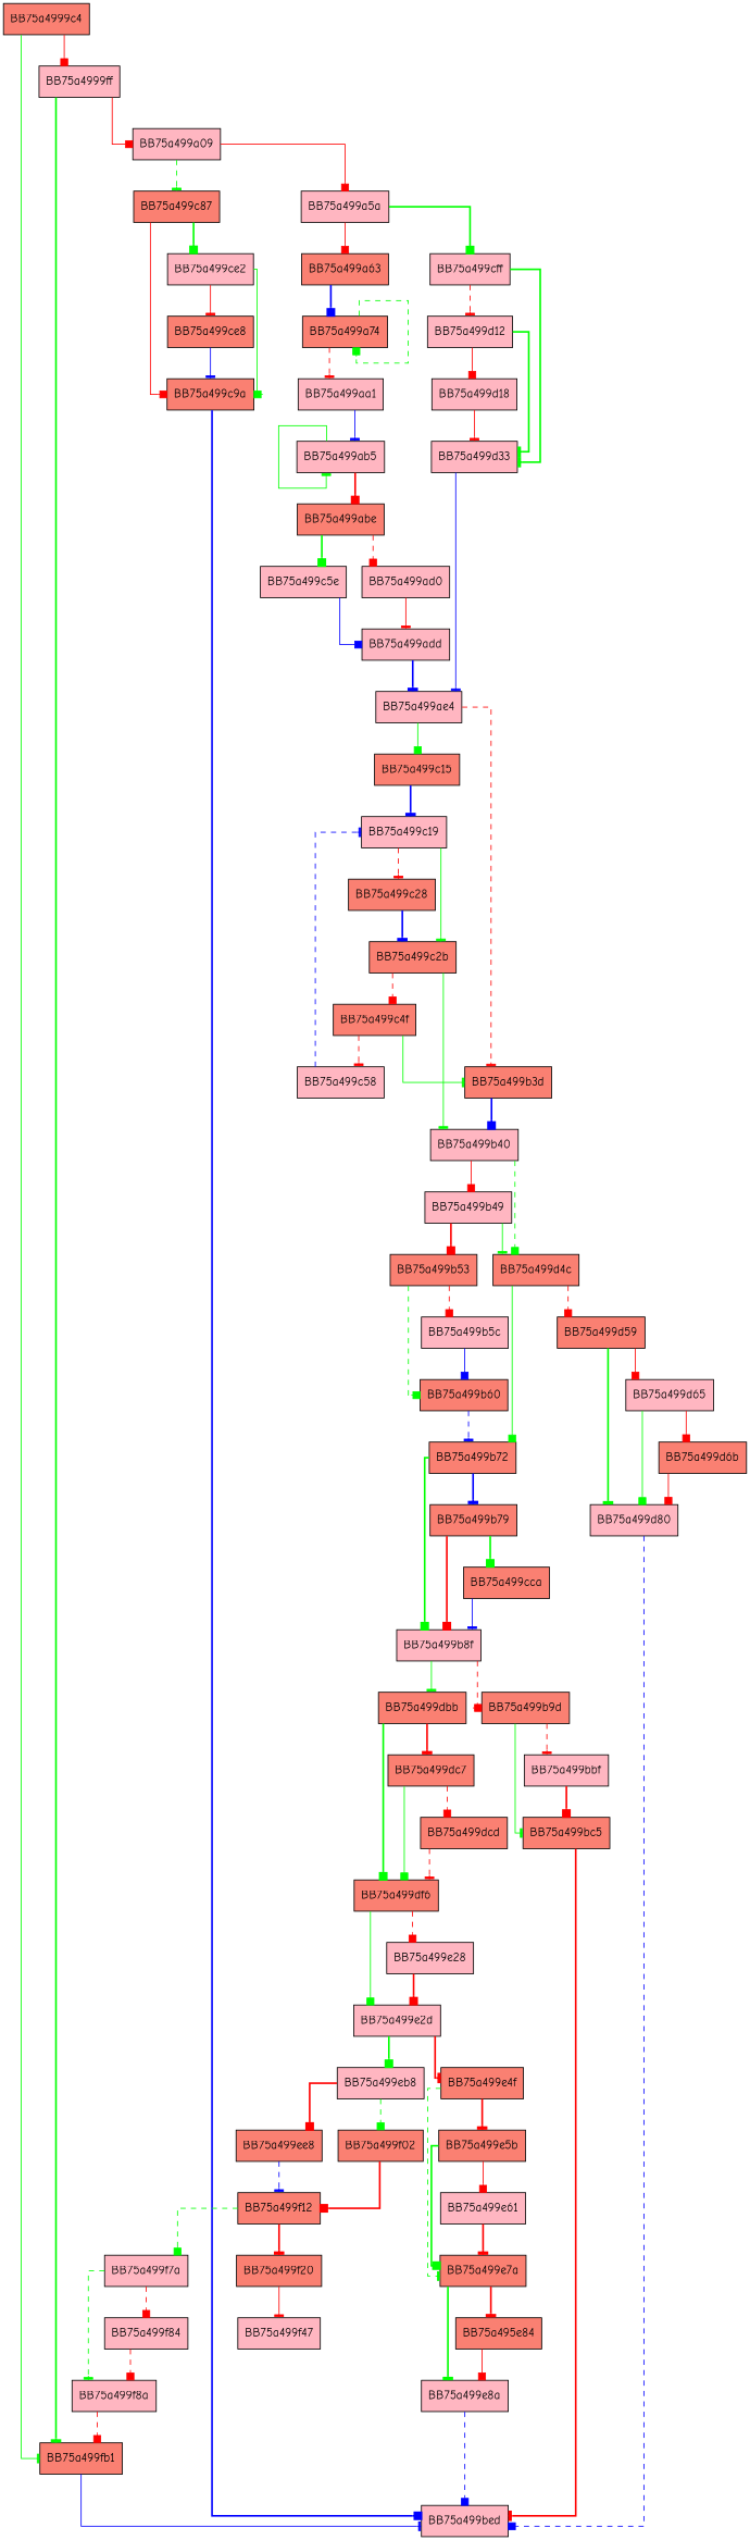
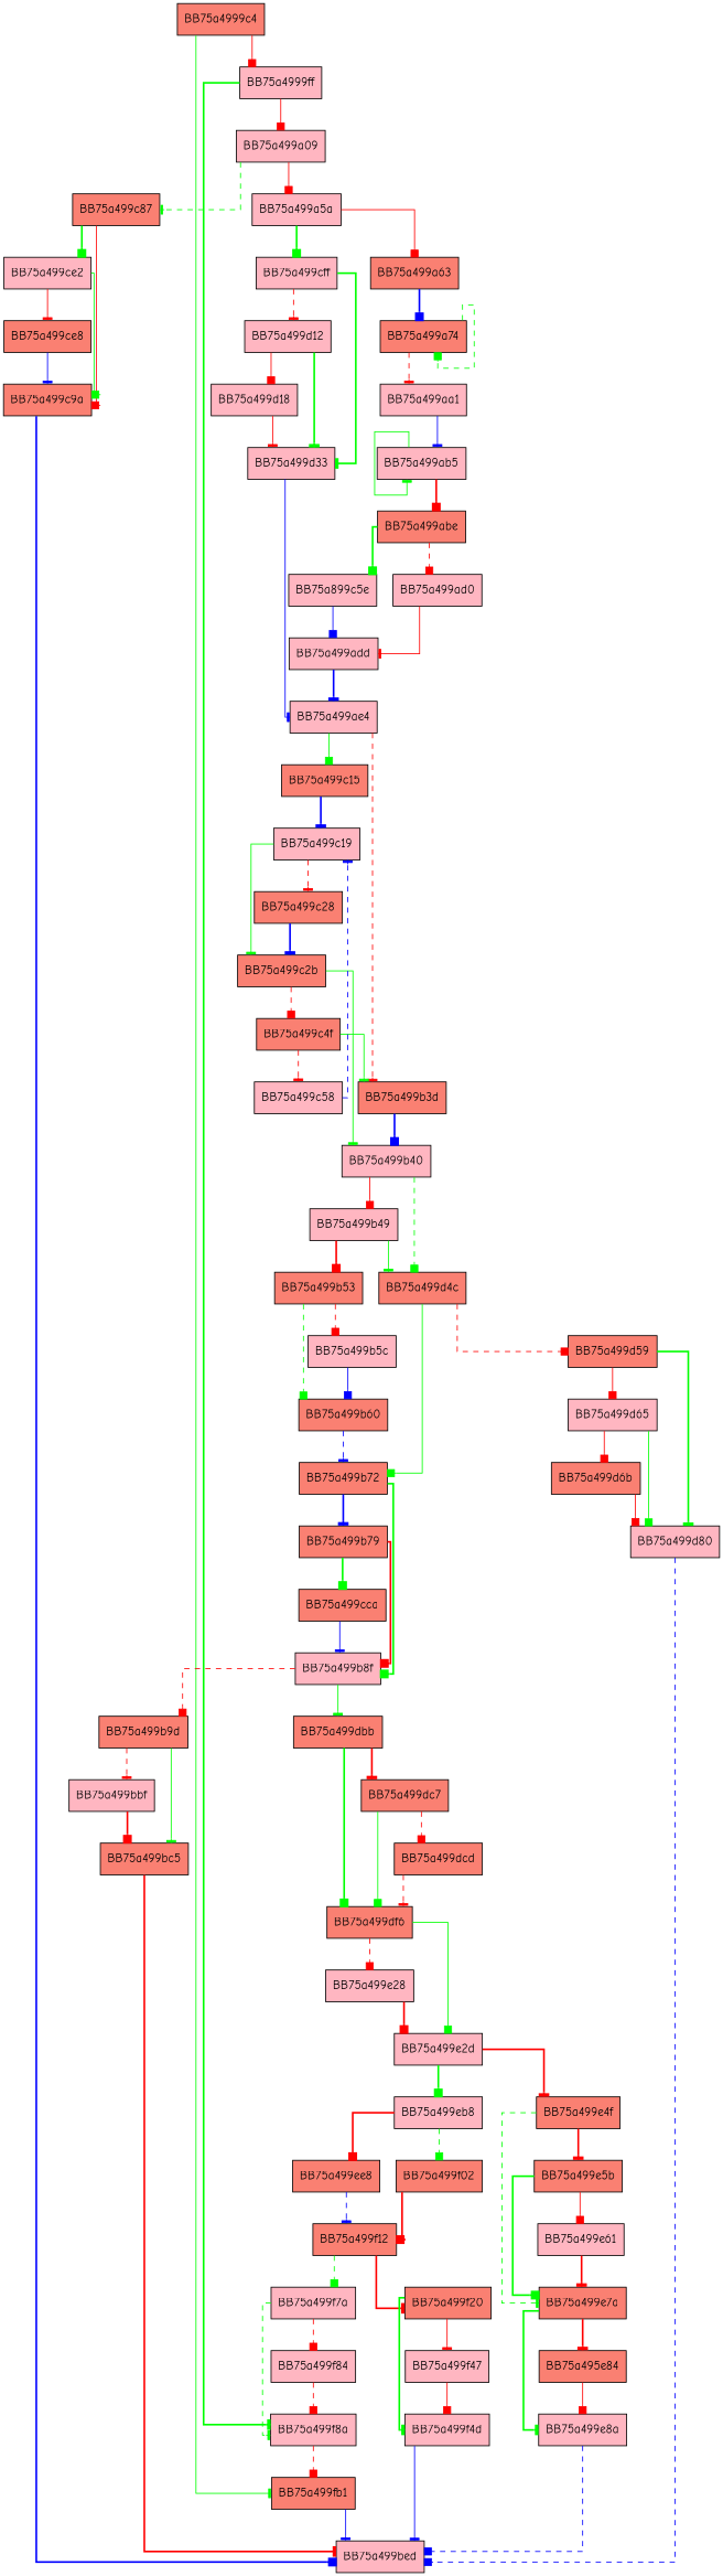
  digraph {
    fontname="Comic Neue"
    splines=ortho
    node [fillcolor=salmon fontname="Comic Neue" shape=box style=filled]
    edge [arrowhead=box color=red fontname="Comic Neue" style=solid]
    BB75a4999c4
    BB75a499fb1
    BB75a4999ff [fillcolor=lightpink]
    BB75a499bed [fillcolor=lightpink]
    BB75a499a09 [fillcolor=lightpink]
    BB75a499c87
    BB75a499a5a [fillcolor=lightpink]
    BB75a499ce2 [fillcolor=lightpink]
    BB75a499c9a
    BB75a499cff [fillcolor=lightpink]
    BB75a499a63
    BB75a499ce8
    BB75a499d33 [fillcolor=lightpink]
    BB75a499d12 [fillcolor=lightpink]
    BB75a499a74
    BB75a499ae4 [fillcolor=lightpink]
    BB75a499d18 [fillcolor=lightpink]
    BB75a499aa1 [fillcolor=lightpink]
    BB75a499ab5 [fillcolor=lightpink]
    BB75a499abe
-   BB75a499c5e [fillcolor=lightpink]
+   BB75a499c5e [fillcolor=lightpink label=BB75a899c5e]
    BB75a499ad0 [fillcolor=lightpink]
    BB75a499add [fillcolor=lightpink]
    BB75a499c15
    BB75a499b3d
    BB75a499c19 [fillcolor=lightpink]
    BB75a499b40 [fillcolor=lightpink]
    BB75a499c2b
    BB75a499c28
    BB75a499d4c
    BB75a499b49 [fillcolor=lightpink]
    BB75a499b72
    BB75a499d59
    BB75a499b53
    BB75a499b8f [fillcolor=lightpink]
    BB75a499b79
    BB75a499d80 [fillcolor=lightpink]
    BB75a499d65 [fillcolor=lightpink]
    BB75a499b60
    BB75a499b5c [fillcolor=lightpink]
    BB75a499dbb
    BB75a499b9d
    BB75a499cca
    BB75a499df6
    BB75a499dc7
    BB75a499bc5
    BB75a499bbf [fillcolor=lightpink]
    BB75a499e2d [fillcolor=lightpink]
    BB75a499e28 [fillcolor=lightpink]
    BB75a499dcd
    BB75a499c4f
    BB75a499c58 [fillcolor=lightpink]
    BB75a499d6b
    BB75a499eb8 [fillcolor=lightpink]
    BB75a499e4f
    BB75a499f02
    BB75a499ee8
    BB75a499e7a
    BB75a499e5b
    BB75a499f12
    BB75a499e8a [fillcolor=lightpink]
    n62 [label=BB75a495e84]
    BB75a499e61 [fillcolor=lightpink]
    BB75a499f7a [fillcolor=lightpink]
    BB75a499f20
    BB75a499f8a [fillcolor=lightpink]
    BB75a499f84 [fillcolor=lightpink]
+   BB75a499f4d [fillcolor=lightpink]
    BB75a499f47 [fillcolor=lightpink]
    BB75a4999c4 -> BB75a499fb1 [arrowhead=tee color=green]
    BB75a4999c4 -> BB75a4999ff
    BB75a499fb1 -> BB75a499bed [arrowhead=tee color=blue]
-   BB75a4999ff -> BB75a499fb1 [arrowhead=tee color=green style=bold]
+   BB75a4999ff -> BB75a499f8a [arrowhead=tee color=green style=bold]
    BB75a4999ff -> BB75a499a09
    BB75a499a09 -> BB75a499c87 [arrowhead=tee color=green style=dashed]
    BB75a499a09 -> BB75a499a5a
    BB75a499c87 -> BB75a499ce2 [color=green style=bold]
    BB75a499c87 -> BB75a499c9a
    BB75a499a5a -> BB75a499cff [color=green style=bold]
    BB75a499a5a -> BB75a499a63
    BB75a499ce2 -> BB75a499c9a [color=green]
    BB75a499ce2 -> BB75a499ce8 [arrowhead=tee]
    BB75a499c9a -> BB75a499bed [color=blue style=bold]
    BB75a499cff -> BB75a499d33 [arrowhead=tee color=green style=bold]
    BB75a499cff -> BB75a499d12 [arrowhead=tee style=dashed]
    BB75a499a63 -> BB75a499a74 [color=blue style=bold]
    BB75a499ce8 -> BB75a499c9a [arrowhead=tee color=blue]
    BB75a499d33 -> BB75a499ae4 [arrowhead=tee color=blue]
    BB75a499d12 -> BB75a499d33 [arrowhead=tee color=green style=bold]
    BB75a499d12 -> BB75a499d18
    BB75a499a74 -> BB75a499a74 [color=green style=dashed]
    BB75a499a74 -> BB75a499aa1 [arrowhead=tee style=dashed]
    BB75a499ae4 -> BB75a499c15 [color=green]
    BB75a499ae4 -> BB75a499b3d [arrowhead=tee style=dashed]
    BB75a499d18 -> BB75a499d33 [arrowhead=tee]
    BB75a499aa1 -> BB75a499ab5 [arrowhead=tee color=blue]
    BB75a499ab5 -> BB75a499ab5 [arrowhead=tee color=green]
    BB75a499ab5 -> BB75a499abe [style=bold]
    BB75a499abe -> BB75a499c5e [color=green style=bold]
    BB75a499abe -> BB75a499ad0 [style=dashed]
    BB75a499c5e -> BB75a499add [color=blue]
    BB75a499ad0 -> BB75a499add [arrowhead=tee]
    BB75a499add -> BB75a499ae4 [arrowhead=tee color=blue style=bold]
    BB75a499c15 -> BB75a499c19 [arrowhead=tee color=blue style=bold]
    BB75a499b3d -> BB75a499b40 [color=blue style=bold]
    BB75a499c19 -> BB75a499c2b [arrowhead=tee color=green]
    BB75a499c19 -> BB75a499c28 [arrowhead=tee style=dashed]
    BB75a499b40 -> BB75a499d4c [color=green style=dashed]
    BB75a499b40 -> BB75a499b49
    BB75a499c2b -> BB75a499b40 [arrowhead=tee color=green]
    BB75a499c2b -> BB75a499c4f [style=dashed]
    BB75a499c28 -> BB75a499c2b [arrowhead=tee color=blue style=bold]
    BB75a499d4c -> BB75a499b72 [color=green]
    BB75a499d4c -> BB75a499d59 [style=dashed]
    BB75a499b49 -> BB75a499d4c [arrowhead=tee color=green]
    BB75a499b49 -> BB75a499b53 [style=bold]
    BB75a499b72 -> BB75a499b8f [color=green style=bold]
    BB75a499b72 -> BB75a499b79 [arrowhead=tee color=blue style=bold]
    BB75a499d59 -> BB75a499d80 [arrowhead=tee color=green style=bold]
    BB75a499d59 -> BB75a499d65
    BB75a499b53 -> BB75a499b60 [color=green style=dashed]
    BB75a499b53 -> BB75a499b5c [style=dashed]
    BB75a499b8f -> BB75a499dbb [arrowhead=tee color=green]
    BB75a499b8f -> BB75a499b9d [style=dashed]
    BB75a499b79 -> BB75a499b8f [style=bold]
    BB75a499b79 -> BB75a499cca [color=green style=bold]
    BB75a499d80 -> BB75a499bed [color=blue style=dashed]
    BB75a499d65 -> BB75a499d80 [color=green]
    BB75a499d65 -> BB75a499d6b
    BB75a499b60 -> BB75a499b72 [arrowhead=tee color=blue style=dashed]
    BB75a499b5c -> BB75a499b60 [color=blue]
    BB75a499dbb -> BB75a499df6 [color=green style=bold]
    BB75a499dbb -> BB75a499dc7 [arrowhead=tee style=bold]
    BB75a499b9d -> BB75a499bc5 [arrowhead=tee color=green]
    BB75a499b9d -> BB75a499bbf [arrowhead=tee style=dashed]
    BB75a499cca -> BB75a499b8f [arrowhead=tee color=blue]
    BB75a499df6 -> BB75a499e2d [color=green]
    BB75a499df6 -> BB75a499e28 [style=dashed]
    BB75a499dc7 -> BB75a499df6 [color=green]
    BB75a499dc7 -> BB75a499dcd [style=dashed]
    BB75a499bc5 -> BB75a499bed [arrowhead=tee style=bold]
    BB75a499bbf -> BB75a499bc5 [style=bold]
    BB75a499e2d -> BB75a499eb8 [color=green style=bold]
    BB75a499e2d -> BB75a499e4f [arrowhead=tee style=bold]
    BB75a499e28 -> BB75a499e2d [style=bold]
    BB75a499dcd -> BB75a499df6 [arrowhead=tee style=dashed]
    BB75a499c4f -> BB75a499b3d [arrowhead=tee color=green]
    BB75a499c4f -> BB75a499c58 [arrowhead=tee style=dashed]
    BB75a499c58 -> BB75a499c19 [arrowhead=tee color=blue style=dashed]
    BB75a499d6b -> BB75a499d80
    BB75a499eb8 -> BB75a499f02 [color=green style=dashed]
    BB75a499eb8 -> BB75a499ee8 [style=bold]
    BB75a499e4f -> BB75a499e7a [arrowhead=tee color=green style=dashed]
    BB75a499e4f -> BB75a499e5b [arrowhead=tee style=bold]
    BB75a499f02 -> BB75a499f12 [style=bold]
    BB75a499ee8 -> BB75a499f12 [arrowhead=tee color=blue style=dashed]
    BB75a499e7a -> BB75a499e8a [arrowhead=tee color=green style=bold]
    BB75a499e7a -> n62 [arrowhead=tee style=bold]
    BB75a499e5b -> BB75a499e7a [color=green style=bold]
    BB75a499e5b -> BB75a499e61
    BB75a499f12 -> BB75a499f7a [color=green style=dashed]
    BB75a499f12 -> BB75a499f20 [arrowhead=tee style=bold]
    BB75a499e8a -> BB75a499bed [color=blue style=dashed]
    n62 -> BB75a499e8a
    BB75a499e61 -> BB75a499e7a [arrowhead=tee style=bold]
    BB75a499f7a -> BB75a499f8a [arrowhead=tee color=green style=dashed]
    BB75a499f7a -> BB75a499f84 [style=dashed]
+   BB75a499f20 -> BB75a499f4d [arrowhead=tee color=green style=bold]
    BB75a499f20 -> BB75a499f47 [arrowhead=tee]
    BB75a499f8a -> BB75a499fb1 [style=dashed]
    BB75a499f84 -> BB75a499f8a [style=dashed]
+   BB75a499f4d -> BB75a499bed [arrowhead=tee color=blue]
+   BB75a499f47 -> BB75a499f4d
  }
